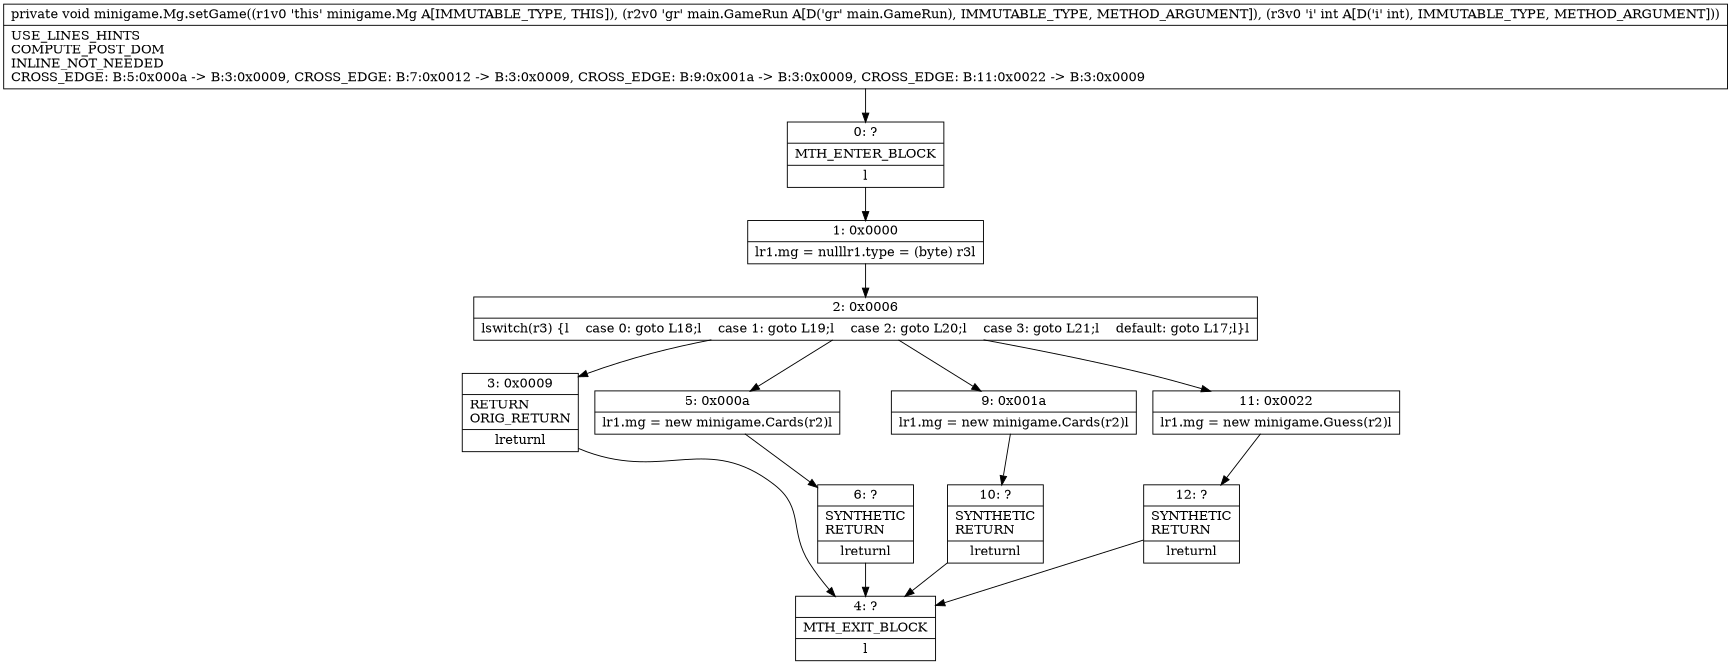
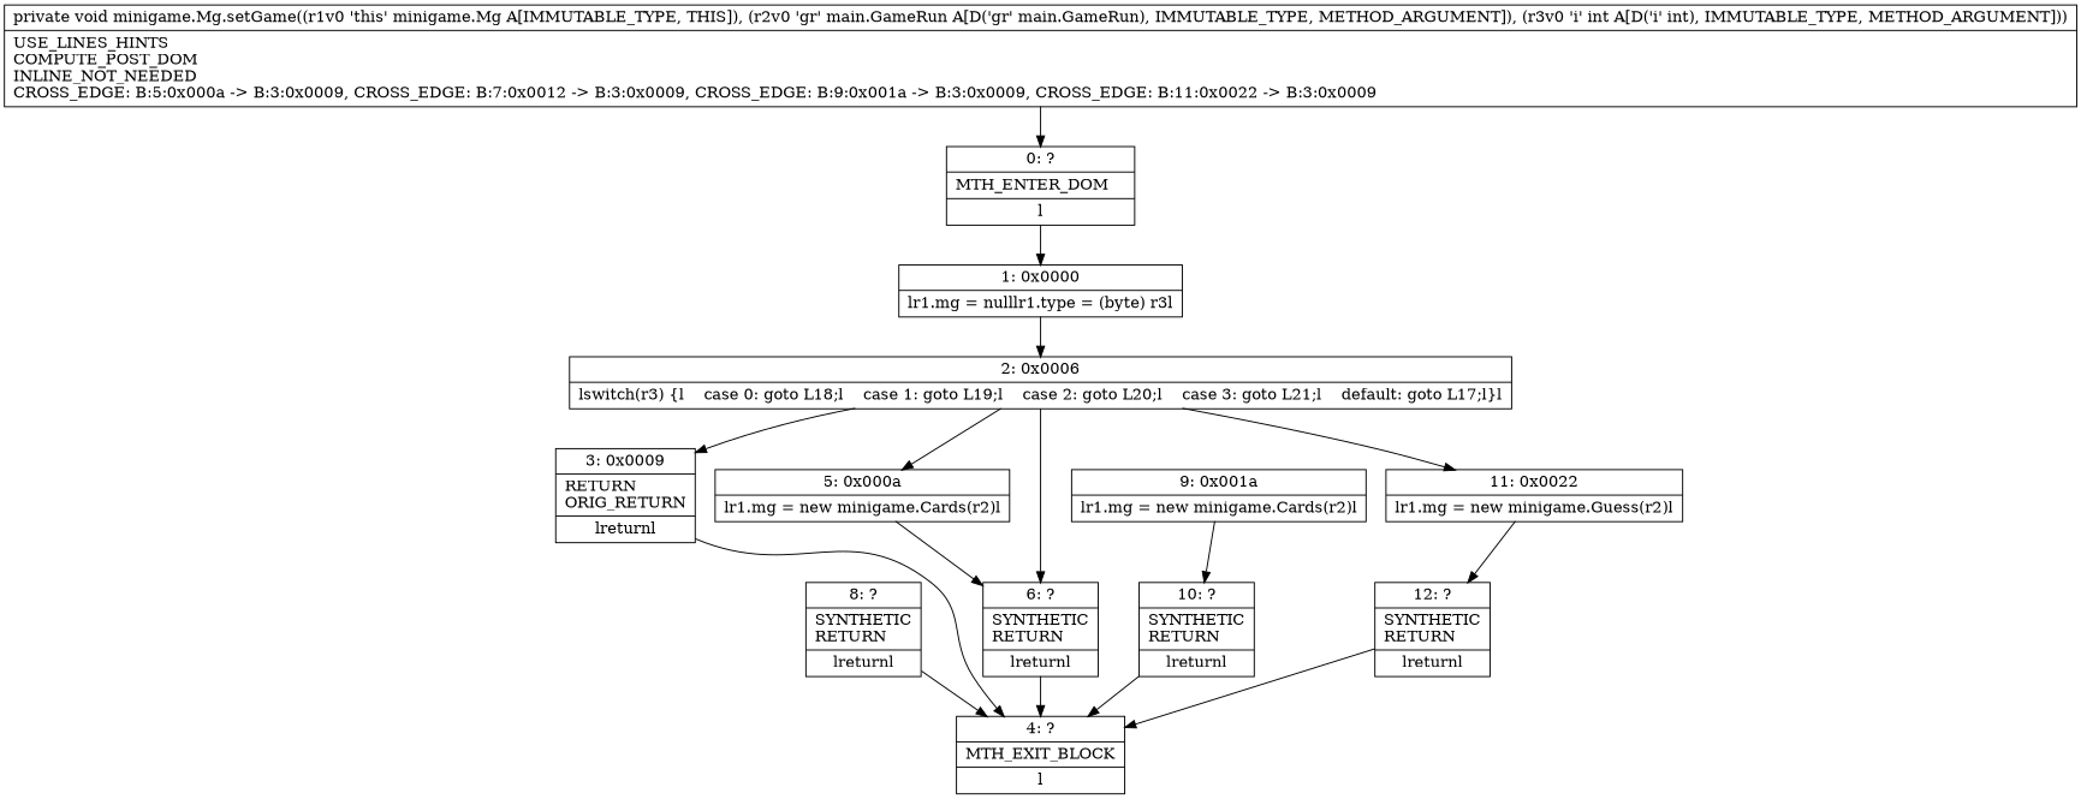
  digraph {
    node [shape=record]
-   n1 [label="{0\:\ ?|MTH_ENTER_BLOCK\l|l}"]
+   n1 [label="{0\:\ ?|MTH_ENTER_DOM\l|l}"]
    n2 [label="{1\:\ 0x0000|lr1.mg = nulllr1.type = (byte) r3l}"]
    n3 [label="{2\:\ 0x0006|lswitch(r3) \{l    case 0: goto L18;l    case 1: goto L19;l    case 2: goto L20;l    case 3: goto L21;l    default: goto L17;l\}l}"]
    n4 [label="{3\:\ 0x0009|RETURN\lORIG_RETURN\l|lreturnl}"]
    n5 [label="{5\:\ 0x000a|lr1.mg = new minigame.Cards(r2)l}"]
    n6 [label="{9\:\ 0x001a|lr1.mg = new minigame.Cards(r2)l}"]
    n7 [label="{11\:\ 0x0022|lr1.mg = new minigame.Guess(r2)l}"]
    n8 [label="{4\:\ ?|MTH_EXIT_BLOCK\l|l}"]
    n9 [label="{6\:\ ?|SYNTHETIC\lRETURN\l|lreturnl}"]
    n10 [label="{10\:\ ?|SYNTHETIC\lRETURN\l|lreturnl}"]
    n11 [label="{12\:\ ?|SYNTHETIC\lRETURN\l|lreturnl}"]
+   n12 [label="{8\:\ ?|SYNTHETIC\lRETURN\l|lreturnl}"]
    n13 [label="{private void minigame.Mg.setGame((r1v0 'this' minigame.Mg A[IMMUTABLE_TYPE, THIS]), (r2v0 'gr' main.GameRun A[D('gr' main.GameRun), IMMUTABLE_TYPE, METHOD_ARGUMENT]), (r3v0 'i' int A[D('i' int), IMMUTABLE_TYPE, METHOD_ARGUMENT]))  | USE_LINES_HINTS\lCOMPUTE_POST_DOM\lINLINE_NOT_NEEDED\lCROSS_EDGE: B:5:0x000a \-\> B:3:0x0009, CROSS_EDGE: B:7:0x0012 \-\> B:3:0x0009, CROSS_EDGE: B:9:0x001a \-\> B:3:0x0009, CROSS_EDGE: B:11:0x0022 \-\> B:3:0x0009\l}"]
    n1 -> n2
    n2 -> n3
    n3 -> n4
    n3 -> n5
-   n3 -> n6
+   n3 -> n9
    n3 -> n7
    n4 -> n8
    n5 -> n9
    n6 -> n10
    n7 -> n11
    n9 -> n8
    n10 -> n8
    n11 -> n8
+   n12 -> n8
    n13 -> n1
  }
